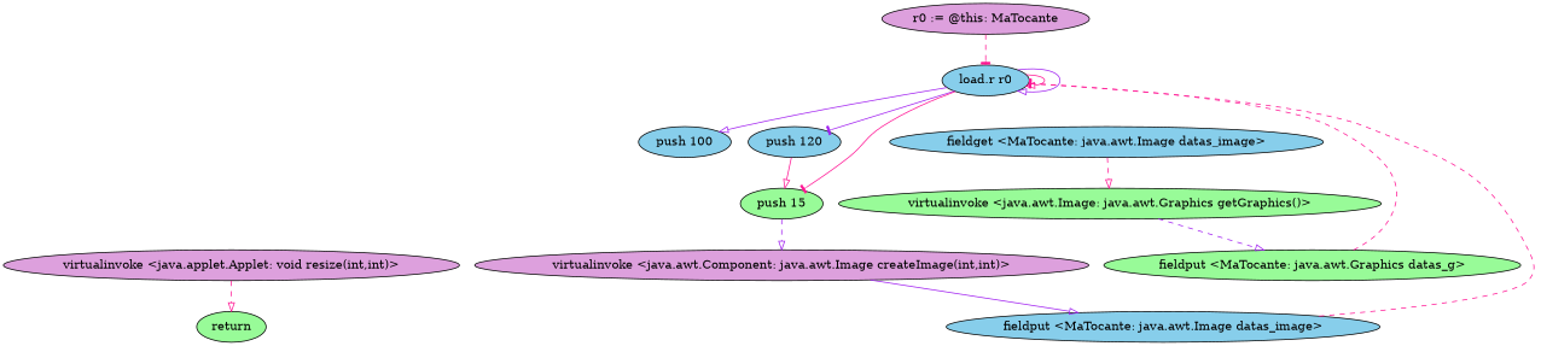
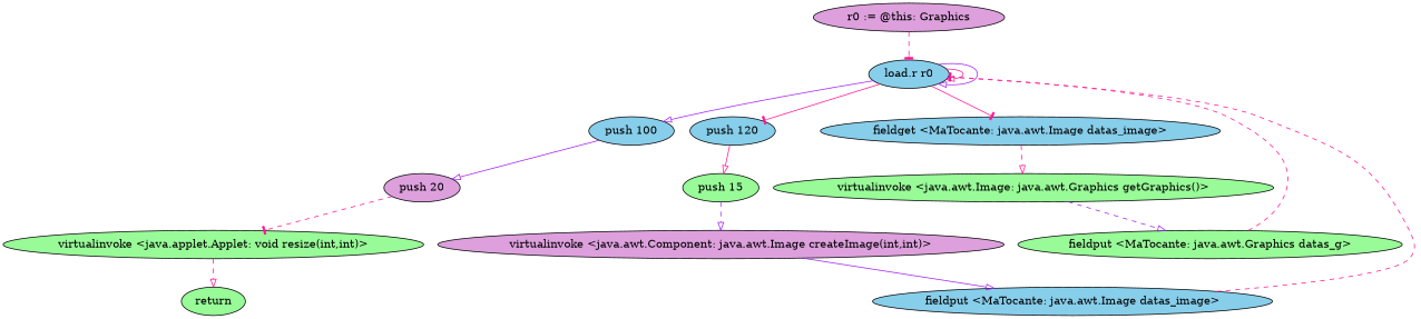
  digraph {
    node [fillcolor=skyblue style=filled]
    edge [arrowhead=onormal color=deeppink style=dashed]
-   "r0 := @this: MaTocante" [fillcolor=plum]
+   "r0 := @this: MaTocante" [fillcolor=plum label="r0 := @this: Graphics"]
    "load.r r0"
    "push 120"
    "fieldget <MaTocante: java.awt.Image datas_image>"
    "push 100"
    "push 15" [fillcolor=palegreen]
    "virtualinvoke <java.awt.Image: java.awt.Graphics getGraphics()>" [fillcolor=palegreen]
+   "push 20" [fillcolor=plum]
    "virtualinvoke <java.awt.Component: java.awt.Image createImage(int,int)>" [fillcolor=plum]
    "fieldput <MaTocante: java.awt.Image datas_image>"
    "fieldput <MaTocante: java.awt.Graphics datas_g>" [fillcolor=palegreen]
-   "virtualinvoke <java.applet.Applet: void resize(int,int)>" [fillcolor=plum]
+   "virtualinvoke <java.applet.Applet: void resize(int,int)>" [fillcolor=palegreen]
    return [fillcolor=palegreen]
    "r0 := @this: MaTocante" -> "load.r r0" [arrowhead=tee]
    "load.r r0" -> "load.r r0" [style=solid]
    "load.r r0" -> "load.r r0" [color=purple style=solid]
-   "load.r r0" -> "push 120" [arrowhead=tee color=purple style=solid]
-   "load.r r0" -> "push 15" [arrowhead=tee style=solid]
+   "load.r r0" -> "push 120" [arrowhead=tee style=solid]
+   "load.r r0" -> "fieldget <MaTocante: java.awt.Image datas_image>" [arrowhead=tee style=solid]
    "load.r r0" -> "push 100" [color=purple style=solid]
    "push 120" -> "push 15" [style=solid]
    "fieldget <MaTocante: java.awt.Image datas_image>" -> "virtualinvoke <java.awt.Image: java.awt.Graphics getGraphics()>"
+   "push 100" -> "push 20" [color=purple style=solid]
    "push 15" -> "virtualinvoke <java.awt.Component: java.awt.Image createImage(int,int)>" [color=purple]
    "virtualinvoke <java.awt.Image: java.awt.Graphics getGraphics()>" -> "fieldput <MaTocante: java.awt.Graphics datas_g>" [color=purple]
+   "push 20" -> "virtualinvoke <java.applet.Applet: void resize(int,int)>" [arrowhead=tee]
    "virtualinvoke <java.awt.Component: java.awt.Image createImage(int,int)>" -> "fieldput <MaTocante: java.awt.Image datas_image>" [color=purple style=solid]
    "fieldput <MaTocante: java.awt.Image datas_image>" -> "load.r r0" [arrowhead=tee]
    "fieldput <MaTocante: java.awt.Graphics datas_g>" -> "load.r r0" [arrowhead=tee]
    "virtualinvoke <java.applet.Applet: void resize(int,int)>" -> return
  }
